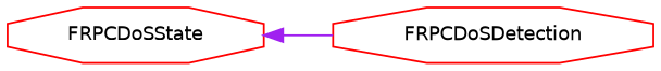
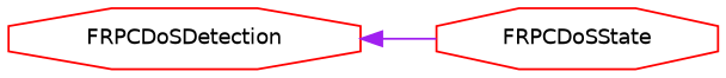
  digraph {
    rankdir=LR
    node [color=red fillcolor=white fontname=Helvetica fontsize=10 shape=octagon style=filled]
    n1 [height=0.2 label=FRPCDoSState width=0.4]
    n2 [height=0.2 label=FRPCDoSDetection width=0.4]
-   n1 -> n2 [color=purple dir=back fontname=Helvetica fontsize=10 labelfontname=Helvetica labelfontsize=10 style=solid]
+   n2 -> n1 [color=purple dir=back fontname=Helvetica fontsize=10 labelfontname=Helvetica labelfontsize=10 style=solid]
  }
